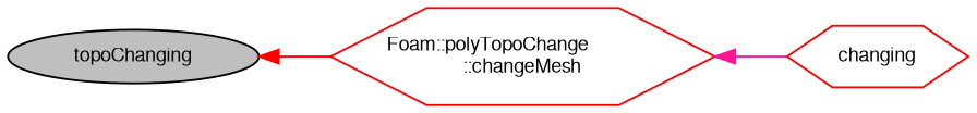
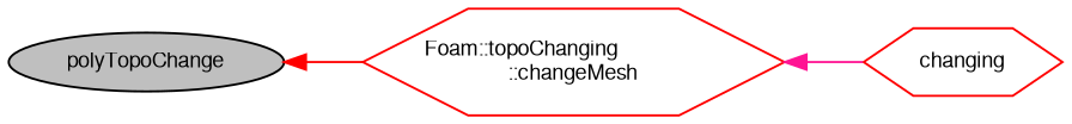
  digraph {
    rankdir=LR
    node [color=red fontname=FreeSans fontsize=10 shape=hexagon]
    edge [dir=back fontname=FreeSans fontsize=10 labelfontname=FreeSans labelfontsize=10 style=solid]
-   n1 [color=black fillcolor=grey75 fontcolor=black height=0.2 label=topoChanging shape=ellipse style=filled width=0.4]
-   n2 [height=0.2 label="Foam::polyTopoChange\l::changeMesh" width=0.4]
+   n1 [color=black fillcolor=grey75 fontcolor=black height=0.2 label=polyTopoChange shape=ellipse style=filled width=0.4]
+   n2 [height=0.2 label="Foam::topoChanging\l::changeMesh" width=0.4]
    n3 [height=0.2 label=changing width=0.4]
    n1 -> n2 [color=red]
    n2 -> n3 [color=deeppink]
  }
